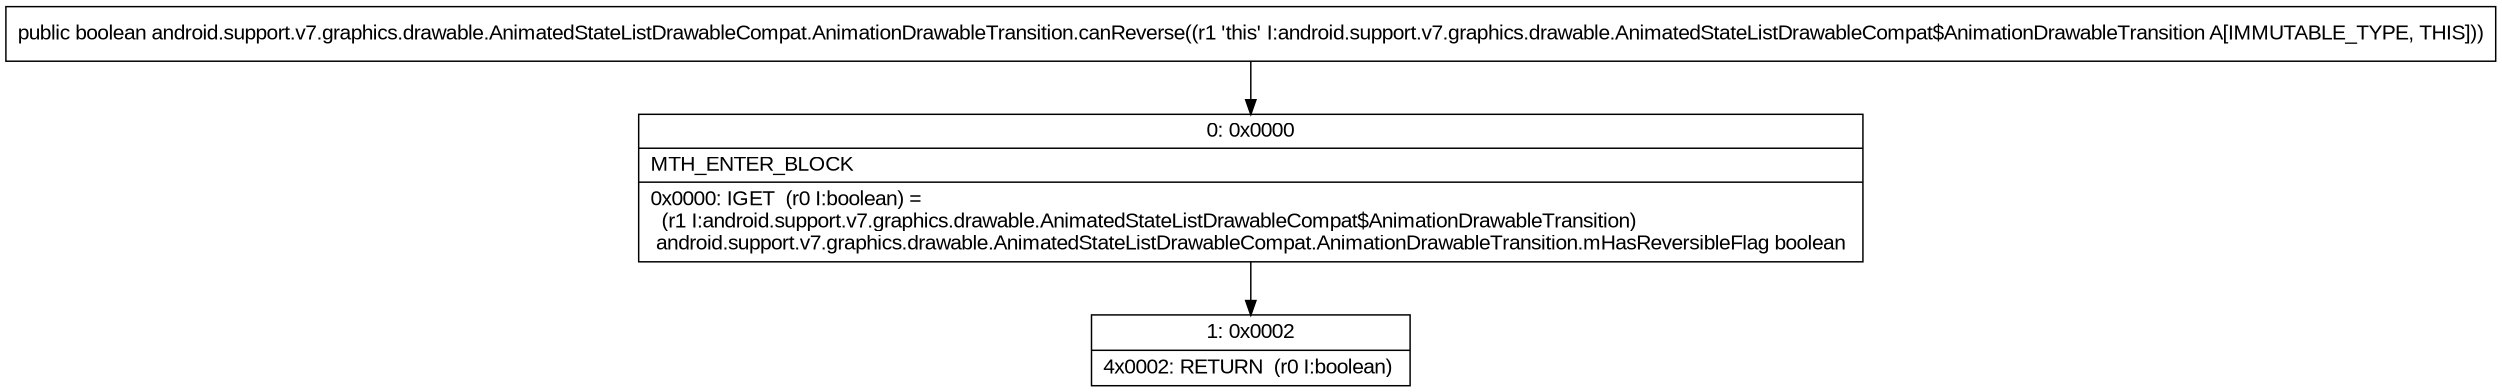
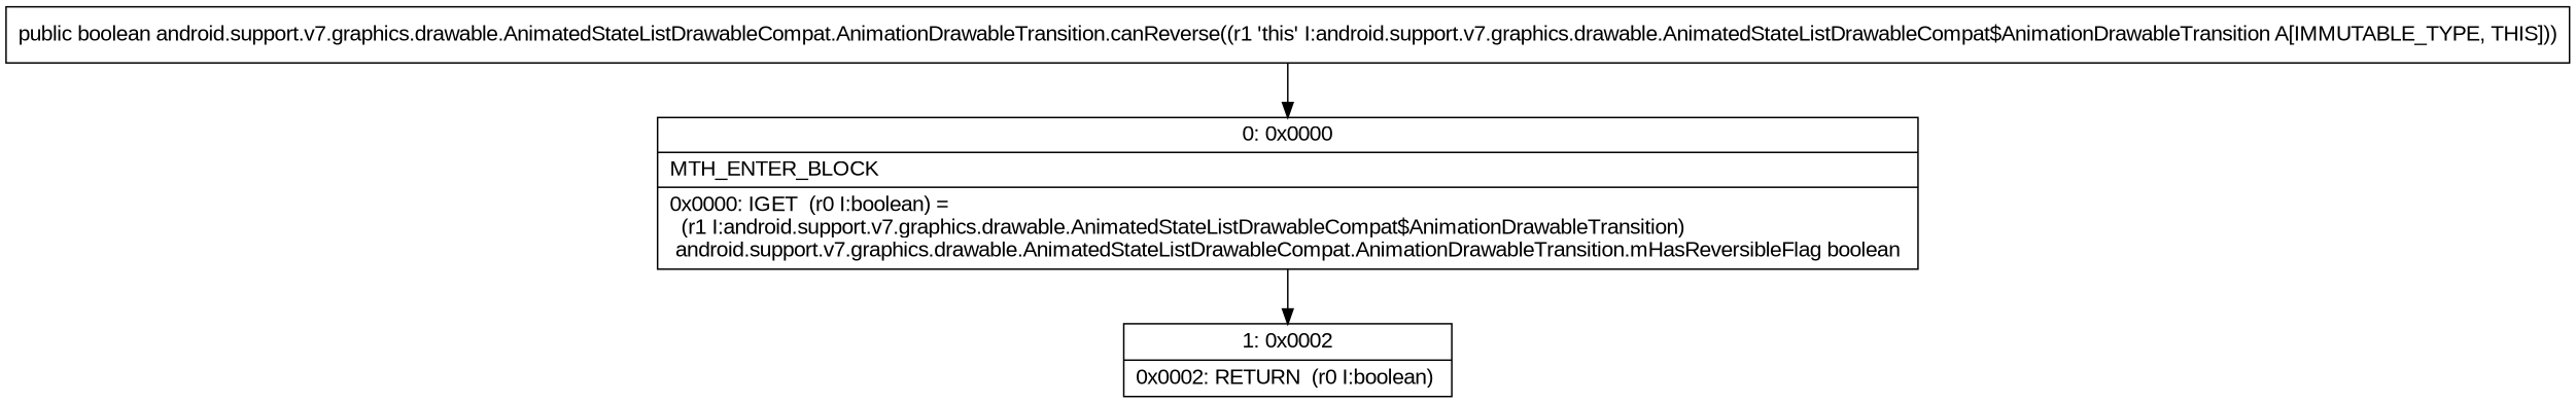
  digraph {
    fontname="Liberation Sans"
    node [shape=record fontname="Liberation Sans"]
    edge [fontname="Liberation Sans"]
    n1 [label="{0\:\ 0x0000|MTH_ENTER_BLOCK\l|0x0000: IGET  (r0 I:boolean) = \l  (r1 I:android.support.v7.graphics.drawable.AnimatedStateListDrawableCompat$AnimationDrawableTransition)\l android.support.v7.graphics.drawable.AnimatedStateListDrawableCompat.AnimationDrawableTransition.mHasReversibleFlag boolean \l}"]
-   n2 [label="{1\:\ 0x0002|4x0002: RETURN  (r0 I:boolean) \l}"]
+   n2 [label="{1\:\ 0x0002|0x0002: RETURN  (r0 I:boolean) \l}"]
    n3 [label="{public boolean android.support.v7.graphics.drawable.AnimatedStateListDrawableCompat.AnimationDrawableTransition.canReverse((r1 'this' I:android.support.v7.graphics.drawable.AnimatedStateListDrawableCompat$AnimationDrawableTransition A[IMMUTABLE_TYPE, THIS])) }"]
    n1 -> n2
    n3 -> n1
  }
